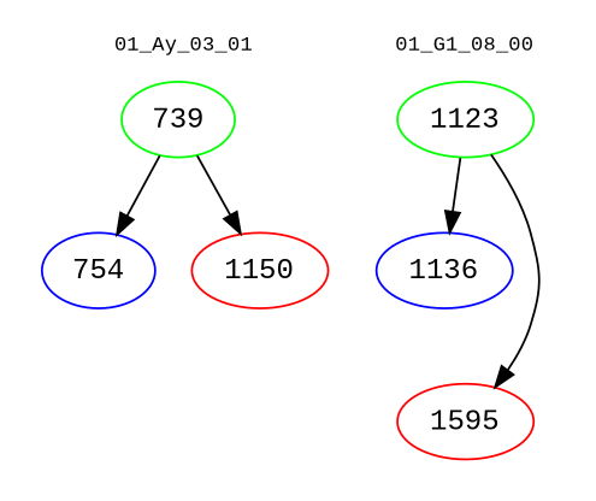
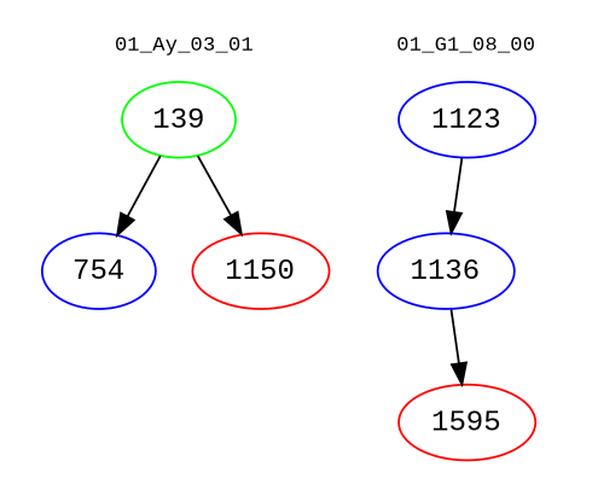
  digraph {
    fontname="Liberation Mono"
    node [color=green fontname="Liberation Mono"]
    edge [color=black fontname="Liberation Mono"]
-   n1 [label=739]
+   n1 [label=139]
    n2 [color=blue label=754]
    n3 [color=red label=1150]
-   n4 [label=1123]
+   n4 [color=blue label=1123]
    n5 [color=blue label=1136]
    n6 [color=red label=1595]
    subgraph cluster_1 {
      color=white
      fontsize=10
      label="01_Ay_03_01"
      n1
      n2
      n3
    }
    subgraph cluster_2 {
      color=white
      fontsize=10
      label="01_G1_08_00"
      n4
      n5
      n6
    }
    n1 -> n2
    n1 -> n3
    n4 -> n5
-   n4 -> n6
+   n5 -> n6
  }
